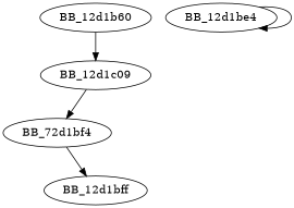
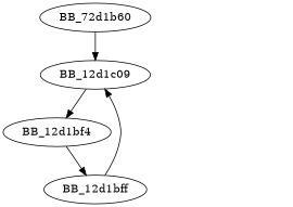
  digraph {
-   BB_12d1b60
+   BB_12d1b60 [label=BB_72d1b60]
    BB_12d1c09
-   BB_12d1be4
-   BB_12d1bf4 [label=BB_72d1bf4]
+   BB_12d1bf4
    BB_12d1bff
    BB_12d1b60 -> BB_12d1c09
    BB_12d1c09 -> BB_12d1bf4
-   BB_12d1be4 -> BB_12d1be4
    BB_12d1bf4 -> BB_12d1bff
+   BB_12d1bff -> BB_12d1c09
  }
